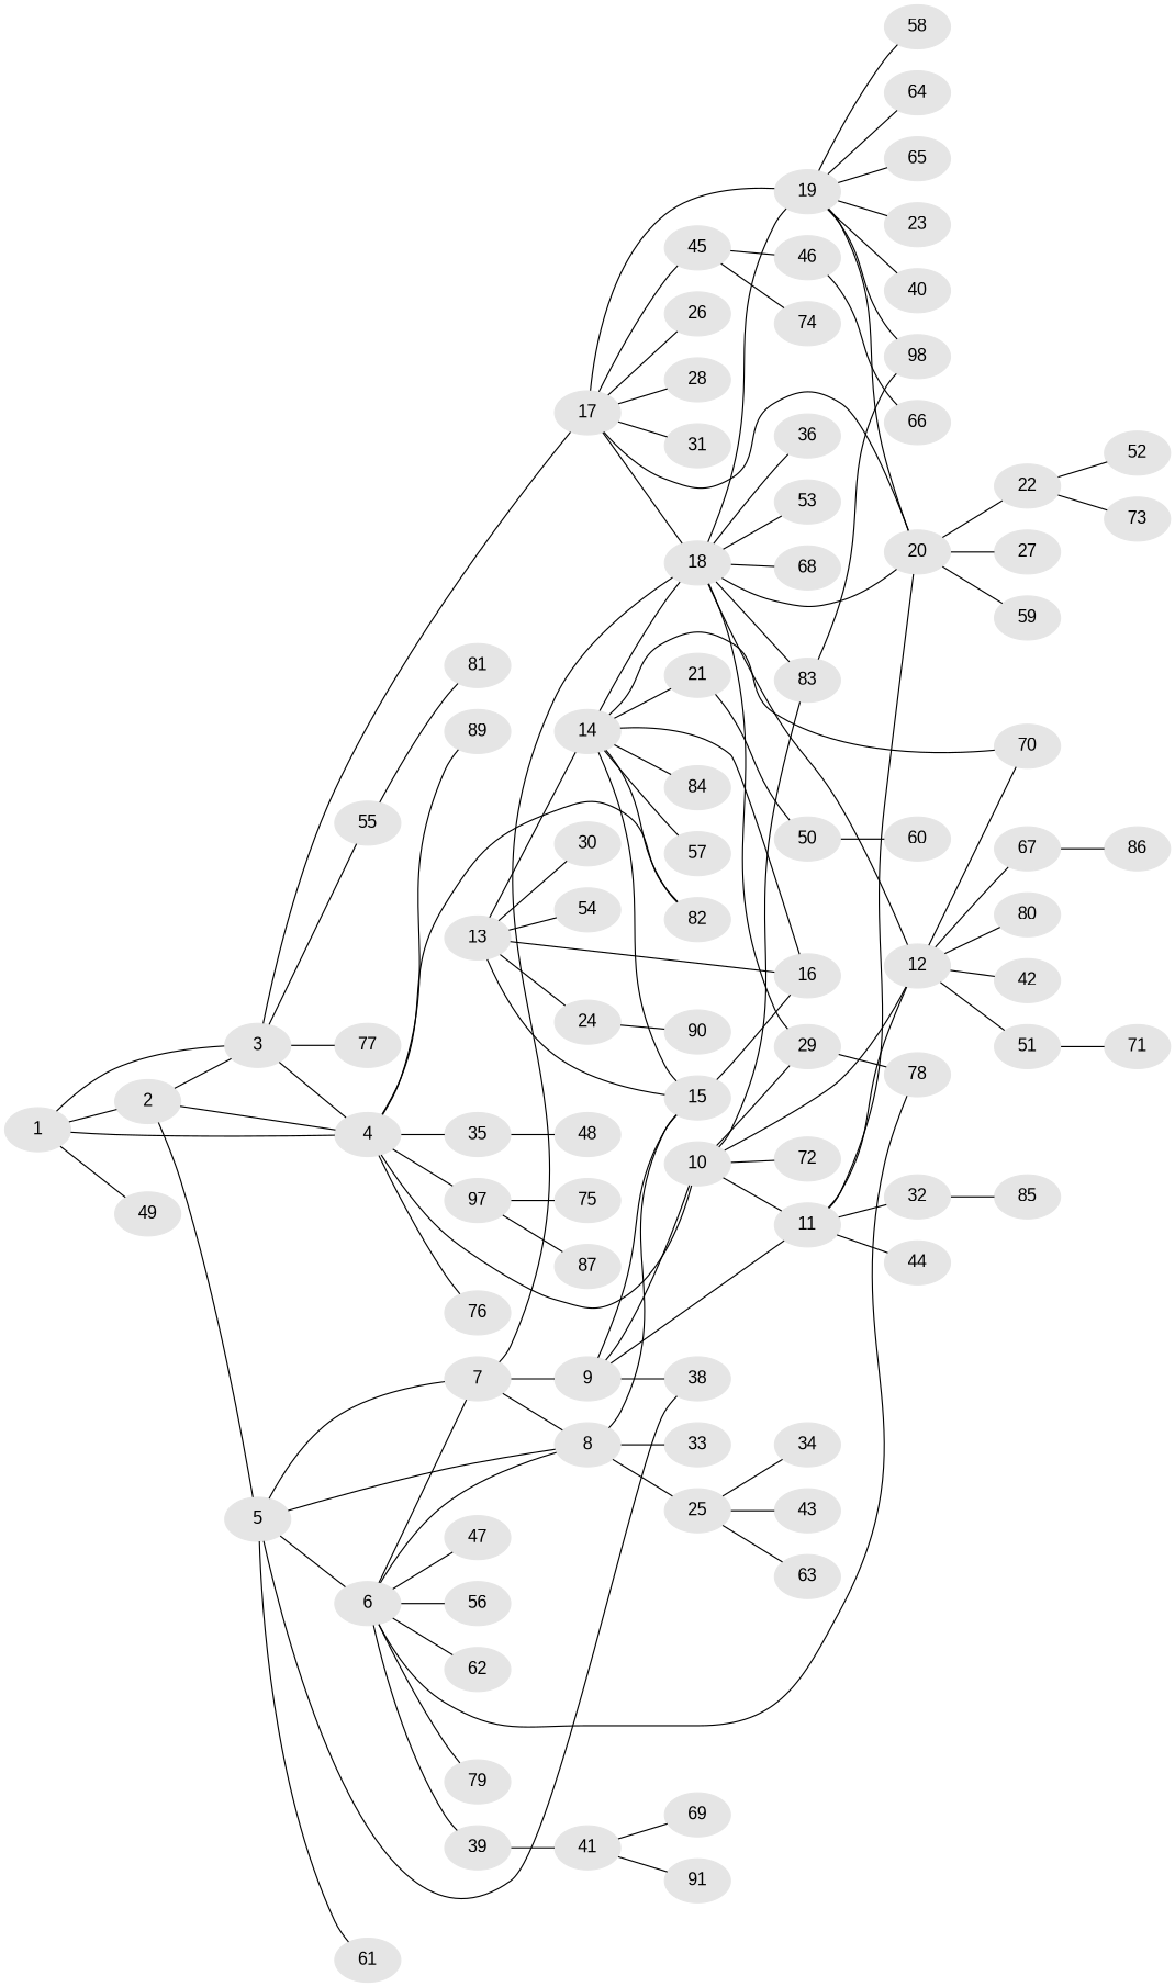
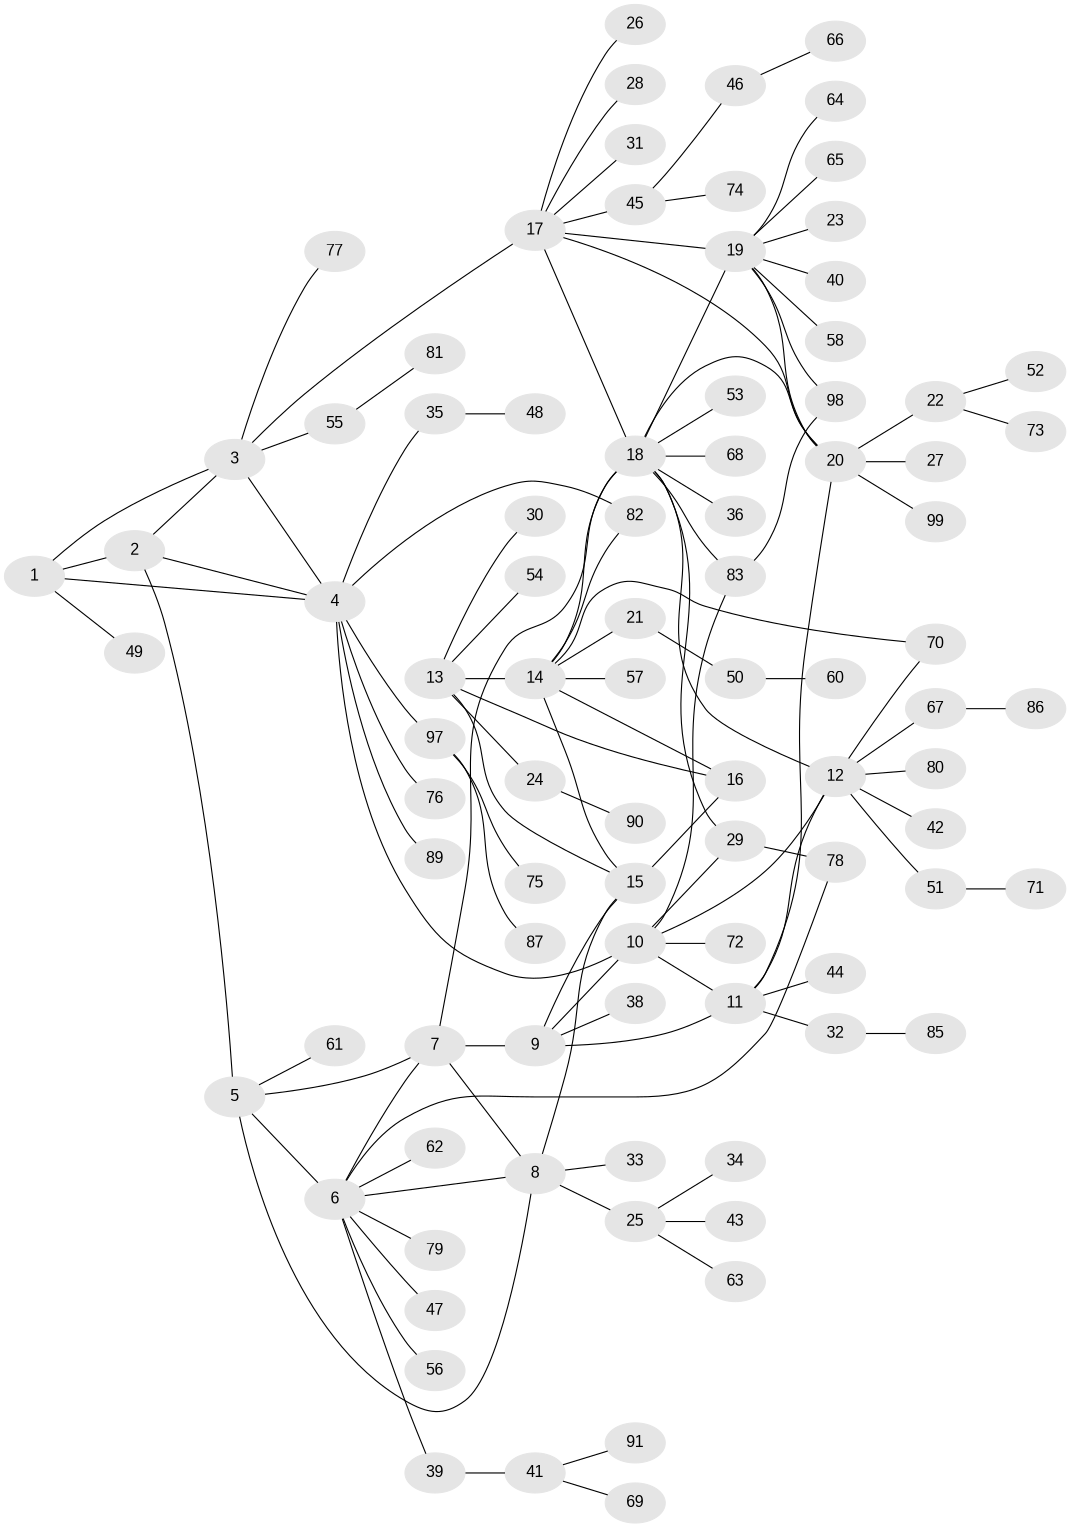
  graph {
    fontname="Liberation Sans"
    rankdir=LR
    node [color=gray90 fontname="Liberation Sans" style=filled]
    edge [fontname="Liberation Sans"]
    1
    2
    3
    4
    49
    5
    17
    55
    77
    10
    35
    n12 [label=97]
    76
    82
    89
    6
    7
    8
    38
    61
    18
    20
    19
    26
    28
    31
    45
    81
    11
    12
    29
    72
    83
    14
    15
    70
    16
    21
    57
-   84
    48
    75
    87
    39
    47
    56
    62
    78
    79
    9
    25
    33
    41
    36
    53
    68
    34
    43
    63
    32
    44
    42
    51
    67
    80
    n66 [label=98]
    22
    27
-   59
+   59 [label=99]
    85
    71
    86
    13
    24
    30
    54
    90
    50
    23
    40
    58
    64
    65
    46
    74
    52
    73
    60
    69
    91
    66
    1 -- 2
    1 -- 3
    1 -- 4
    1 -- 49
    2 -- 3
    2 -- 4
    2 -- 5
    3 -- 4
    3 -- 17
    3 -- 55
    3 -- 77
    4 -- 10
    4 -- 35
    4 -- n12
    4 -- 76
    4 -- 82
    4 -- 89
    5 -- 6
    5 -- 7
    5 -- 8
-   5 -- 38
    5 -- 61
    17 -- 18
    17 -- 20
    17 -- 19
    17 -- 26
    17 -- 28
    17 -- 31
    17 -- 45
    55 -- 81
    10 -- 11
    10 -- 12
    10 -- 29
    10 -- 72
    10 -- 83
    35 -- 48
    n12 -- 75
    n12 -- 87
    6 -- 7
    6 -- 8
    6 -- 39
    6 -- 47
    6 -- 56
    6 -- 62
    6 -- 78
    6 -- 79
    7 -- 8
    7 -- 18
    7 -- 9
    8 -- 15
    8 -- 25
    8 -- 33
    18 -- 20
    18 -- 19
    18 -- 12
    18 -- 29
    18 -- 83
    18 -- 36
    18 -- 53
    18 -- 68
    20 -- 22
    20 -- 27
    20 -- 59
    19 -- 20
    19 -- n66
    19 -- 23
    19 -- 40
    19 -- 58
    19 -- 64
    19 -- 65
    45 -- 46
    45 -- 74
    11 -- 20
    11 -- 12
    11 -- 32
    11 -- 44
    12 -- 70
    12 -- 42
    12 -- 51
    12 -- 67
    12 -- 80
    29 -- 78
    83 -- n66
    14 -- 82
    14 -- 18
    14 -- 15
    14 -- 70
    14 -- 16
    14 -- 21
    14 -- 57
-   14 -- 84
    15 -- 16
    21 -- 50
    39 -- 41
    9 -- 10
    9 -- 38
    9 -- 11
    9 -- 15
    25 -- 34
    25 -- 43
    25 -- 63
    41 -- 69
    41 -- 91
    32 -- 85
    51 -- 71
    67 -- 86
    22 -- 52
    22 -- 73
    13 -- 14
    13 -- 15
    13 -- 16
    13 -- 24
    13 -- 30
    13 -- 54
    24 -- 90
    50 -- 60
    46 -- 66
  }
